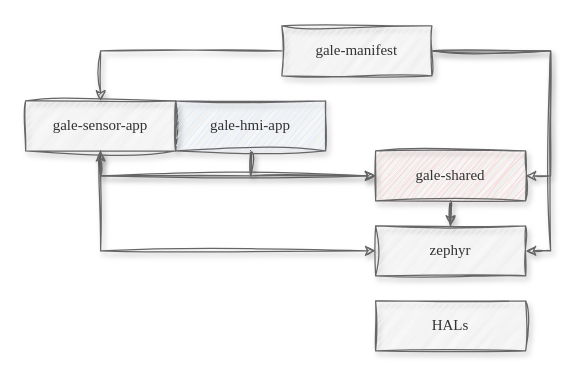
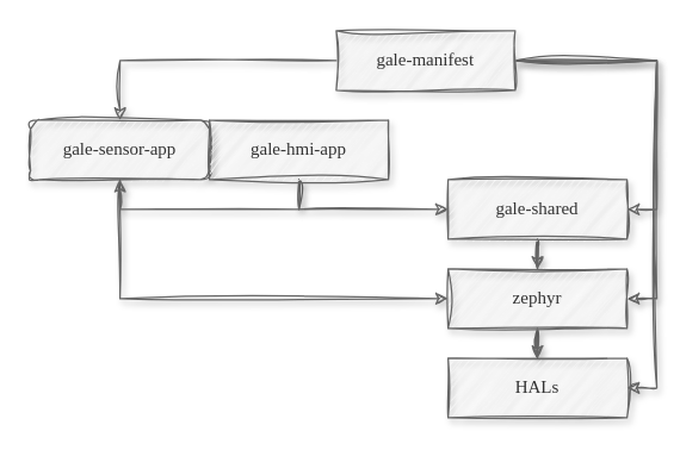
  <mxCell id="0" />
  <mxCell id="1" parent="0" />
+ <mxCell id="2" style="edgeStyle=orthogonalEdgeStyle;rounded=0;orthogonalLoop=1;jettySize=auto;html=1;exitX=1;exitY=0.5;exitDx=0;exitDy=0;entryX=1;entryY=0.5;entryDx=0;entryDy=0;sketch=1;curveFitting=1;jiggle=2;shadow=1;strokeColor=#666666;fillColor=#f5f5f5;" edge="1" parent="1" source="6" target="17"><mxGeometry relative="1" as="geometry" /></mxCell>
  <mxCell id="3" style="edgeStyle=orthogonalEdgeStyle;rounded=0;orthogonalLoop=1;jettySize=auto;html=1;exitX=1;exitY=0.5;exitDx=0;exitDy=0;entryX=1;entryY=0.5;entryDx=0;entryDy=0;sketch=1;curveFitting=1;jiggle=2;shadow=1;strokeColor=#666666;fillColor=#f5f5f5;" edge="1" parent="1" source="6" target="16"><mxGeometry relative="1" as="geometry" /></mxCell>
  <mxCell id="4" style="edgeStyle=orthogonalEdgeStyle;rounded=0;orthogonalLoop=1;jettySize=auto;html=1;exitX=1;exitY=0.5;exitDx=0;exitDy=0;entryX=1;entryY=0.5;entryDx=0;entryDy=0;sketch=1;curveFitting=1;jiggle=2;shadow=1;strokeColor=#666666;fillColor=#f5f5f5;" edge="1" parent="1" source="6" target="14"><mxGeometry relative="1" as="geometry" /></mxCell>
  <mxCell id="5" style="edgeStyle=orthogonalEdgeStyle;rounded=0;orthogonalLoop=1;jettySize=auto;html=1;exitX=0;exitY=0.5;exitDx=0;exitDy=0;entryX=0.5;entryY=0;entryDx=0;entryDy=0;sketch=1;curveFitting=1;jiggle=2;shadow=1;strokeColor=#666666;fillColor=#f5f5f5;" edge="1" parent="1" source="6" target="9"><mxGeometry relative="1" as="geometry" /></mxCell>
  <mxCell id="6" value="gale-manifest" style="rounded=0;whiteSpace=wrap;html=1;fillColor=#f5f5f5;strokeColor=#666666;sketch=1;curveFitting=1;jiggle=2;shadow=1;fontFamily=Comic Sans MS;fontColor=#333333;" parent="1" vertex="1"><mxGeometry x="225" y="20" width="120" height="40" as="geometry" /></mxCell>
- <mxCell id="7" style="edgeStyle=orthogonalEdgeStyle;rounded=0;orthogonalLoop=1;jettySize=auto;html=1;exitX=0.5;exitY=1;exitDx=0;exitDy=0;entryX=0;entryY=0.5;entryDx=0;entryDy=0;sketch=1;curveFitting=1;jiggle=2;shadow=1;strokeColor=#666666;fillColor=#f5f5f5;" edge="1" parent="1" source="9" target="14"><mxGeometry relative="1" as="geometry" /></mxCell>
  <mxCell id="8" style="edgeStyle=orthogonalEdgeStyle;rounded=0;orthogonalLoop=1;jettySize=auto;html=1;exitX=0.5;exitY=1;exitDx=0;exitDy=0;entryX=0;entryY=0.5;entryDx=0;entryDy=0;sketch=1;curveFitting=1;jiggle=2;shadow=1;strokeColor=#666666;fillColor=#f5f5f5;" edge="1" parent="1" source="9" target="16"><mxGeometry relative="1" as="geometry" /></mxCell>
- <mxCell id="9" value="&lt;div&gt;gale-sensor-app&lt;/div&gt;" style="rounded=0;whiteSpace=wrap;html=1;fillColor=#f5f5f5;strokeColor=#666666;sketch=1;curveFitting=1;jiggle=2;shadow=1;fontFamily=Comic Sans MS;fontColor=#333333;" parent="1" vertex="1"><mxGeometry x="20" y="80" width="120" height="40" as="geometry" /></mxCell>
+ <mxCell id="9" value="&lt;div&gt;gale-sensor-app&lt;/div&gt;" style="whiteSpace=wrap;html=1;fillColor=#f5f5f5;strokeColor=#666666;sketch=1;curveFitting=1;jiggle=2;shadow=1;fontFamily=Comic Sans MS;fontColor=#333333;rounded=1;" parent="1" vertex="1"><mxGeometry x="20" y="80" width="120" height="40" as="geometry" /></mxCell>
  <mxCell id="10" style="edgeStyle=orthogonalEdgeStyle;rounded=0;orthogonalLoop=1;jettySize=auto;html=1;exitX=0.5;exitY=1;exitDx=0;exitDy=0;entryX=0;entryY=0.5;entryDx=0;entryDy=0;sketch=1;curveFitting=1;jiggle=2;shadow=1;strokeColor=#666666;fillColor=#f5f5f5;" edge="1" parent="1" source="12" target="14"><mxGeometry relative="1" as="geometry" /></mxCell>
  <mxCell id="11" style="edgeStyle=orthogonalEdgeStyle;rounded=0;orthogonalLoop=1;jettySize=auto;html=1;exitX=0.5;exitY=1;exitDx=0;exitDy=0;sketch=1;curveFitting=1;jiggle=2;shadow=1;strokeColor=#666666;fillColor=#f5f5f5;" edge="1" parent="1" source="12" target="9"><mxGeometry relative="1" as="geometry" /></mxCell>
- <mxCell id="12" value="gale-hmi-app" style="rounded=0;whiteSpace=wrap;html=1;fillColor=#dae8fc;strokeColor=#666666;sketch=1;curveFitting=1;jiggle=2;shadow=1;fontFamily=Comic Sans MS;fontColor=#333333;" parent="1" vertex="1"><mxGeometry x="140" y="80" width="120" height="40" as="geometry" /></mxCell>
+ <mxCell id="12" value="gale-hmi-app" style="rounded=0;whiteSpace=wrap;html=1;fillColor=#f5f5f5;strokeColor=#666666;sketch=1;curveFitting=1;jiggle=2;shadow=1;fontFamily=Comic Sans MS;fontColor=#333333;" parent="1" vertex="1"><mxGeometry x="140" y="80" width="120" height="40" as="geometry" /></mxCell>
  <mxCell id="13" value="" style="edgeStyle=orthogonalEdgeStyle;rounded=0;orthogonalLoop=1;jettySize=auto;html=1;entryX=0.5;entryY=0;entryDx=0;entryDy=0;sketch=1;curveFitting=1;jiggle=2;shadow=1;strokeColor=#666666;fillColor=#f5f5f5;" edge="1" parent="1" source="14" target="16"><mxGeometry relative="1" as="geometry" /></mxCell>
- <mxCell id="14" value="gale-shared" style="rounded=0;whiteSpace=wrap;html=1;fillColor=#f8cecc;strokeColor=#666666;sketch=1;curveFitting=1;jiggle=2;shadow=1;fontFamily=Comic Sans MS;fontColor=#333333;" parent="1" vertex="1"><mxGeometry x="300" y="120" width="120" height="40" as="geometry" /></mxCell>
+ <mxCell id="14" value="gale-shared" style="rounded=0;whiteSpace=wrap;html=1;fillColor=#f5f5f5;strokeColor=#666666;sketch=1;curveFitting=1;jiggle=2;shadow=1;fontFamily=Comic Sans MS;fontColor=#333333;" parent="1" vertex="1"><mxGeometry x="300" y="120" width="120" height="40" as="geometry" /></mxCell>
+ <mxCell id="15" value="" style="edgeStyle=orthogonalEdgeStyle;rounded=0;orthogonalLoop=1;jettySize=auto;html=1;sketch=1;curveFitting=1;jiggle=2;shadow=1;strokeColor=#666666;fillColor=#f5f5f5;" edge="1" parent="1" source="16" target="17"><mxGeometry relative="1" as="geometry" /></mxCell>
  <mxCell id="16" value="zephyr" style="rounded=0;whiteSpace=wrap;html=1;fillColor=#f5f5f5;strokeColor=#666666;sketch=1;curveFitting=1;jiggle=2;shadow=1;fontFamily=Comic Sans MS;fontColor=#333333;" parent="1" vertex="1"><mxGeometry x="300" y="180" width="120" height="40" as="geometry" /></mxCell>
  <mxCell id="17" value="HALs" style="rounded=0;whiteSpace=wrap;html=1;fillColor=#f5f5f5;strokeColor=#666666;sketch=1;curveFitting=1;jiggle=2;shadow=1;fontFamily=Comic Sans MS;fontColor=#333333;" vertex="1" parent="1"><mxGeometry x="300" y="240" width="120" height="40" as="geometry" /></mxCell>
